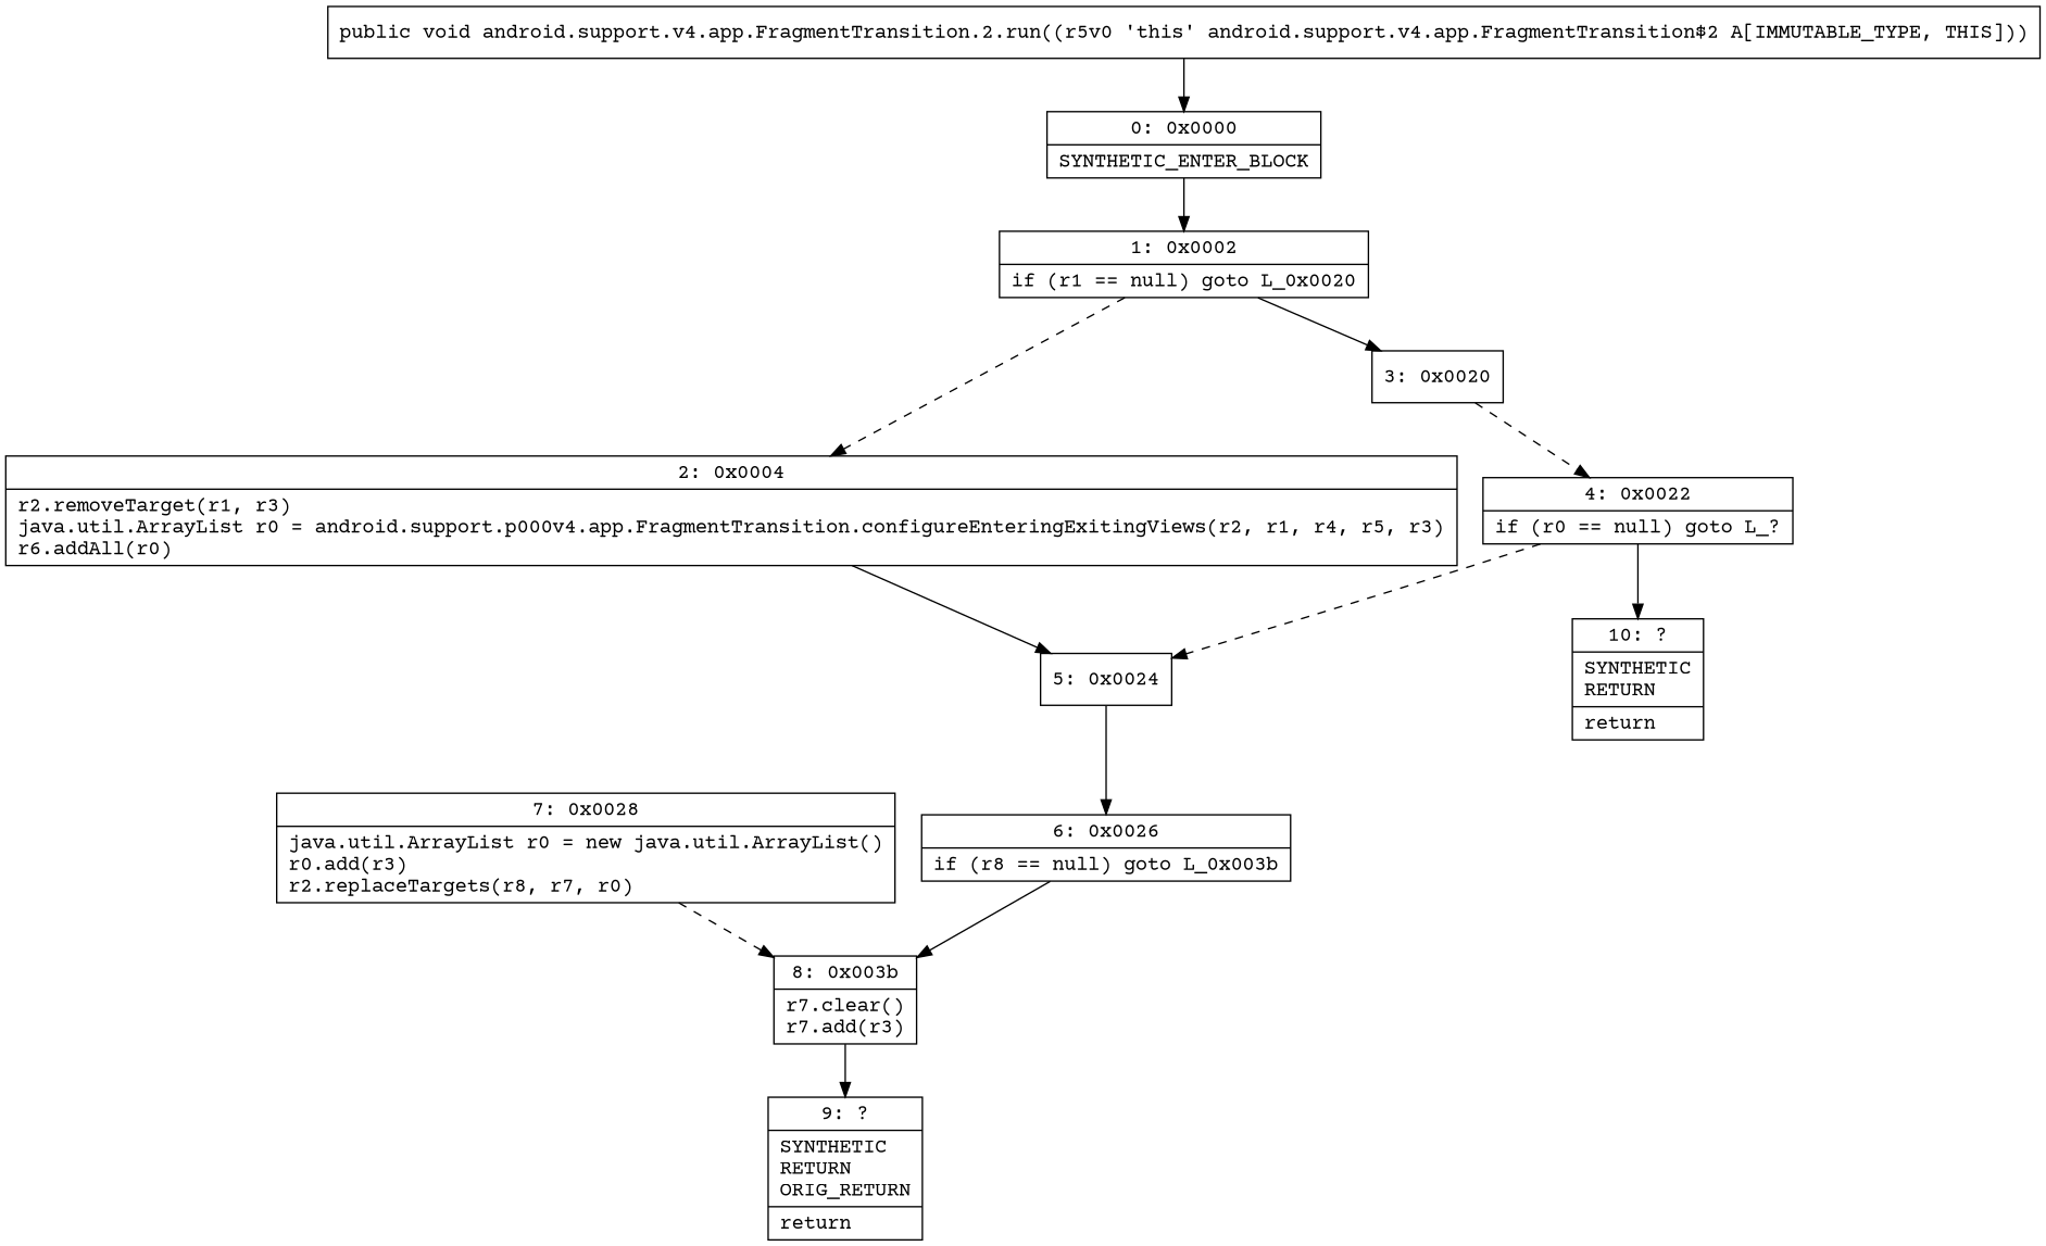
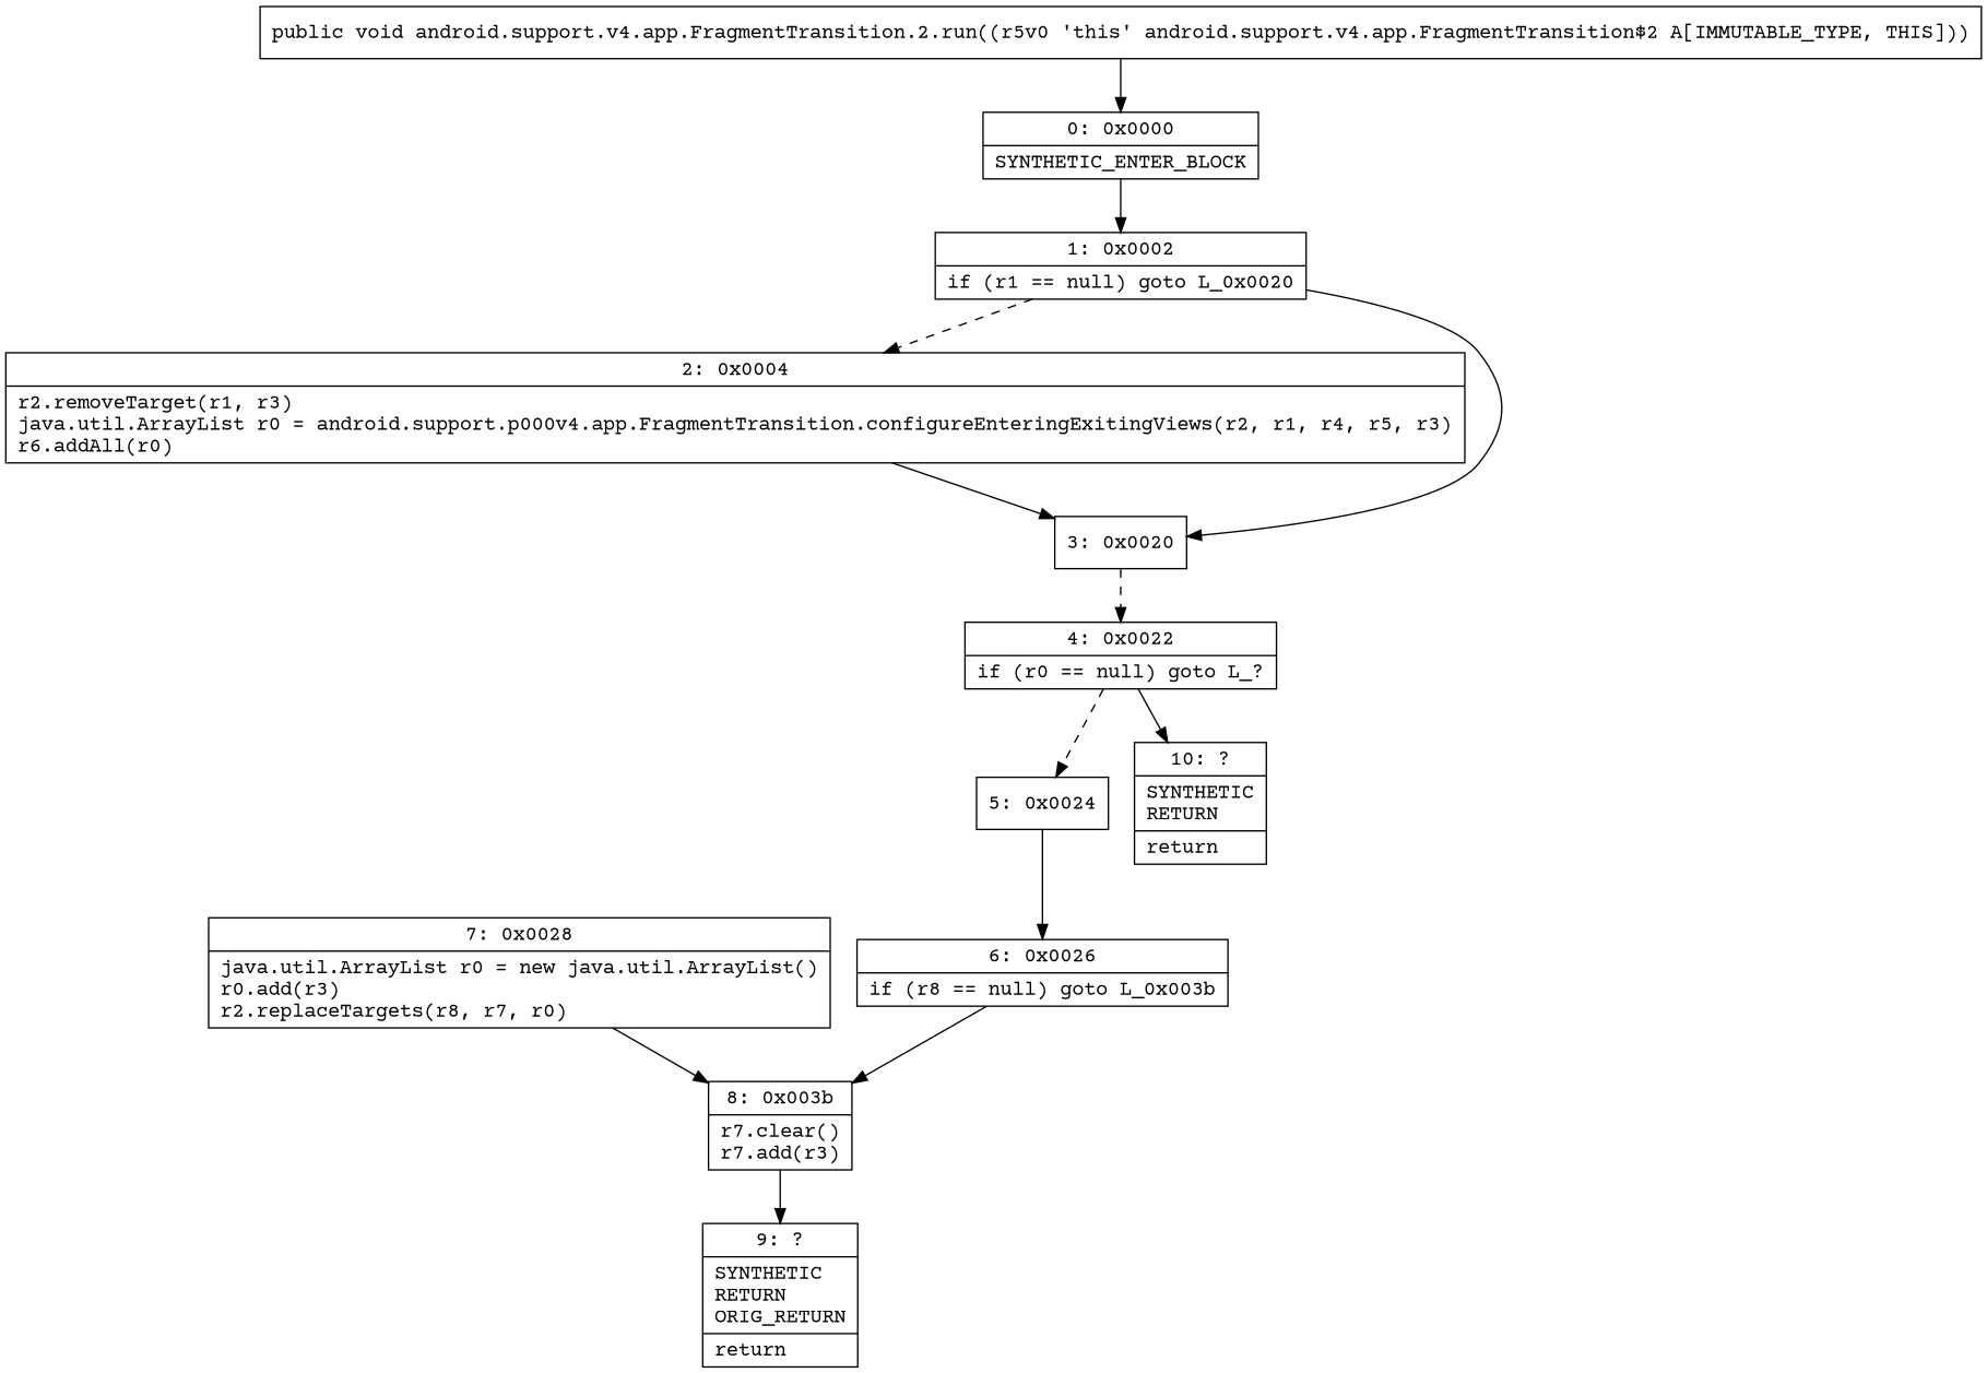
  digraph {
    fontname="Courier Prime"
    node [fontname="Courier Prime" shape=record]
    edge [fontname="Courier Prime"]
    n1 [label="{0\:\ 0x0000|SYNTHETIC_ENTER_BLOCK\l}"]
    n2 [label="{1\:\ 0x0002|if (r1 == null) goto L_0x0020\l}"]
    n3 [label="{2\:\ 0x0004|r2.removeTarget(r1, r3)\ljava.util.ArrayList r0 = android.support.p000v4.app.FragmentTransition.configureEnteringExitingViews(r2, r1, r4, r5, r3)\lr6.addAll(r0)\l}"]
    n4 [label="{3\:\ 0x0020}"]
    n5 [label="{4\:\ 0x0022|if (r0 == null) goto L_?\l}"]
    n6 [label="{5\:\ 0x0024}"]
    n7 [label="{10\:\ ?|SYNTHETIC\lRETURN\l|return\l}"]
    n8 [label="{6\:\ 0x0026|if (r8 == null) goto L_0x003b\l}"]
    n9 [label="{8\:\ 0x003b|r7.clear()\lr7.add(r3)\l}"]
    n10 [label="{7\:\ 0x0028|java.util.ArrayList r0 = new java.util.ArrayList()\lr0.add(r3)\lr2.replaceTargets(r8, r7, r0)\l}"]
    n11 [label="{9\:\ ?|SYNTHETIC\lRETURN\lORIG_RETURN\l|return\l}"]
    n12 [label="{public void android.support.v4.app.FragmentTransition.2.run((r5v0 'this' android.support.v4.app.FragmentTransition$2 A[IMMUTABLE_TYPE, THIS])) }"]
    n1 -> n2
    n2 -> n3 [style=dashed]
    n2 -> n4
-   n3 -> n6
+   n3 -> n4
    n4 -> n5 [style=dashed]
    n5 -> n6 [style=dashed]
    n5 -> n7
    n6 -> n8
    n8 -> n9
    n9 -> n11
-   n10 -> n9 [style=dashed]
+   n10 -> n9
    n12 -> n1
  }
